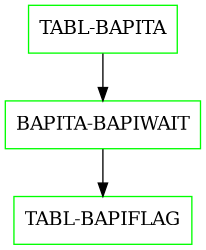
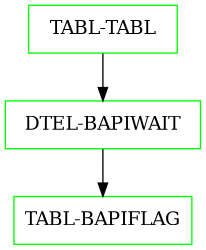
  digraph {
    node [color=green shape=box]
-   "TABL-BAPITA"
-   "DTEL-BAPIWAIT" [label="BAPITA-BAPIWAIT"]
+   "TABL-BAPITA" [label="TABL-TABL"]
+   "DTEL-BAPIWAIT"
    n3 [label="TABL-BAPIFLAG"]
    "TABL-BAPITA" -> "DTEL-BAPIWAIT"
    "DTEL-BAPIWAIT" -> n3
  }
